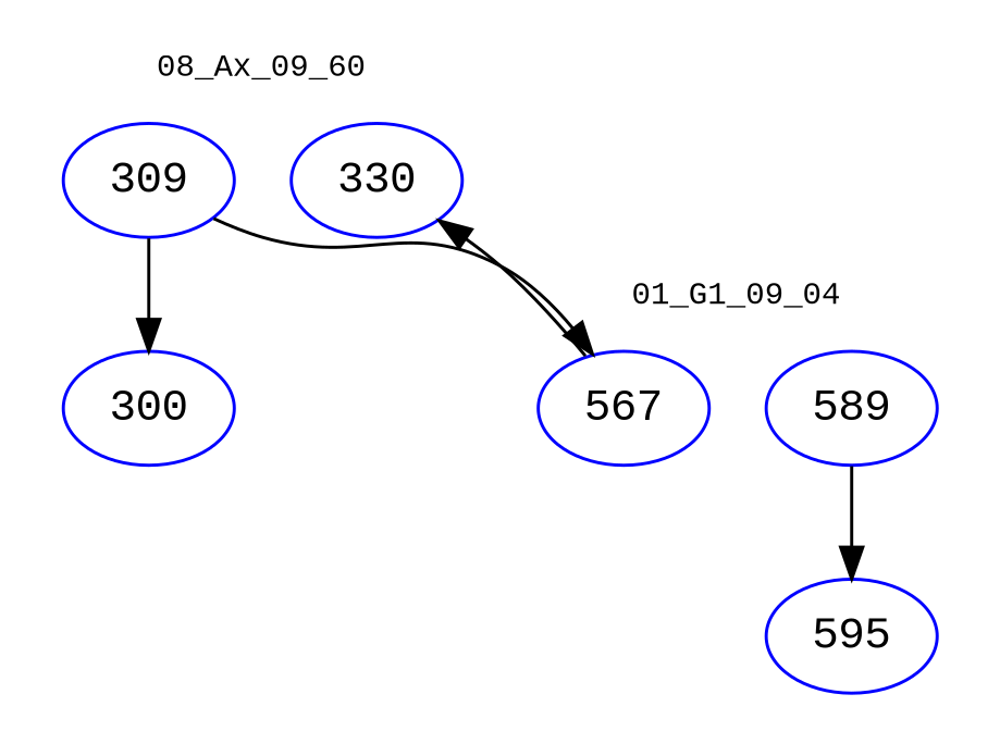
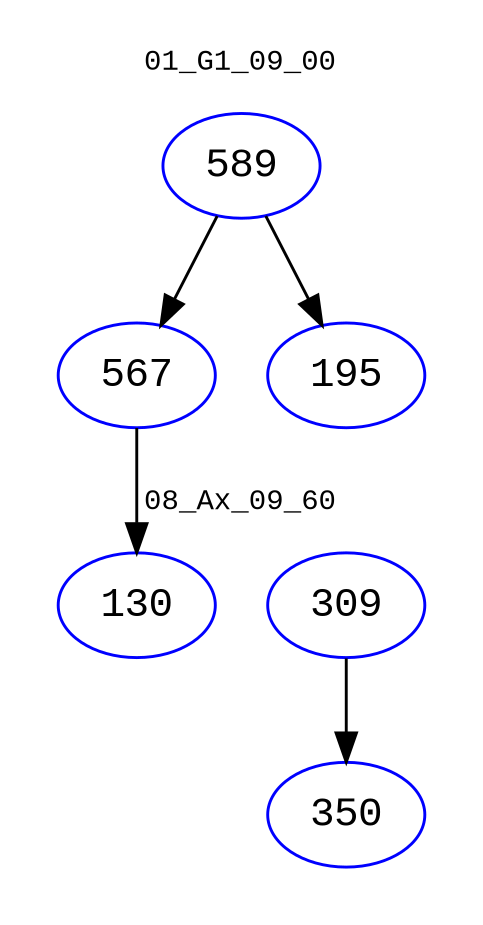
  digraph {
    fontname="Liberation Mono"
    node [color=blue fontname="Liberation Mono"]
    edge [color=black fontname="Liberation Mono"]
    n1 [label=309]
-   n2 [label=300]
-   n3 [label=330]
+   n2 [label=350]
+   n3 [label=130]
    n4 [label=589]
    n5 [label=567]
-   n6 [label=595]
+   n6 [label=195]
    subgraph cluster_1 {
      color=white
      fontsize=10
      label="08_Ax_09_60"
      n1
      n2
      n3
    }
    subgraph cluster_2 {
      color=white
      fontsize=10
-     label="01_G1_09_04"
+     label="01_G1_09_00"
      n4
      n5
      n6
    }
    n1 -> n2
-   n1 -> n5
+   n4 -> n5
    n4 -> n6
    n5 -> n3
  }
